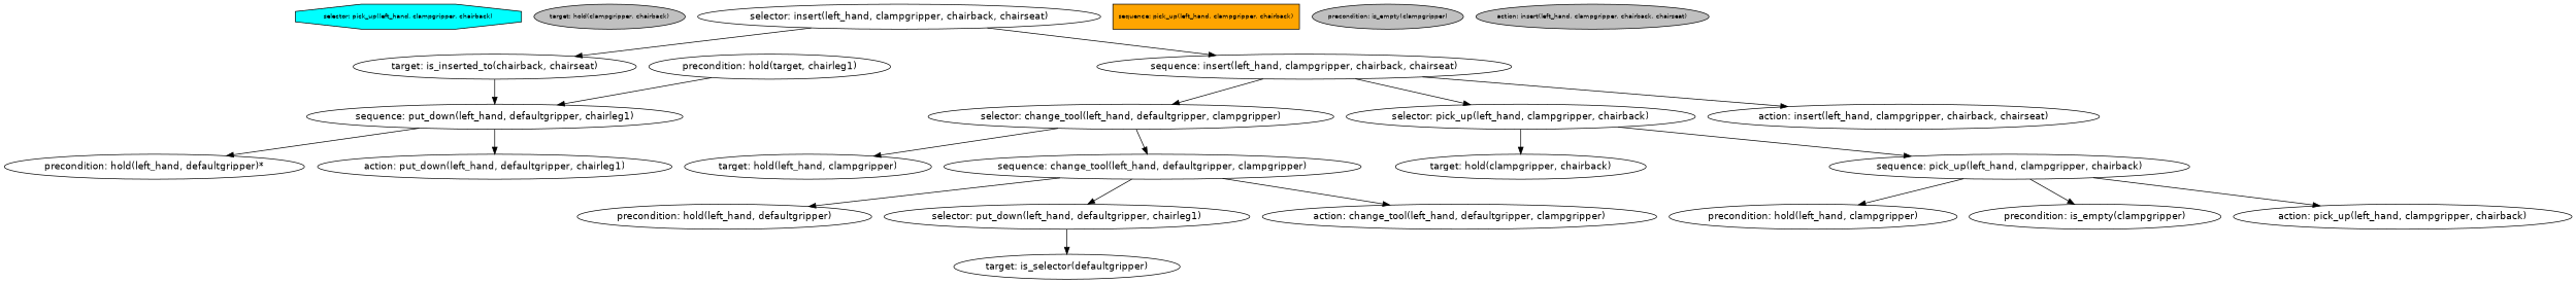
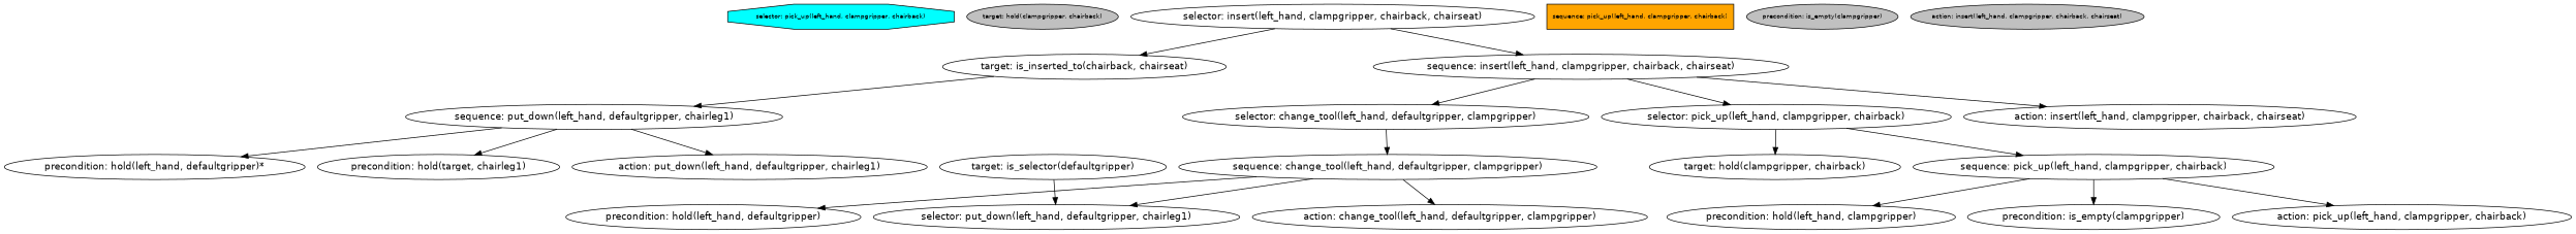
  digraph {
    fontname="DejaVu Sans"
    ordering=out
    node [fontname="DejaVu Sans"]
    edge [fontname="DejaVu Sans"]
    n1 [fillcolor=cyan fontcolor=black fontsize=9 label="selector: pick_up(left_hand, clampgripper, chairback)" shape=octagon style=filled]
    n2 [fillcolor=gray fontcolor=black fontsize=9 label="target: hold(clampgripper, chairback)" shape=ellipse style=filled]
    "selector: insert(left_hand, clampgripper, chairback, chairseat)"
    "target: is_inserted_to(chairback, chairseat)"
    "sequence: insert(left_hand, clampgripper, chairback, chairseat)"
    "sequence: put_down(left_hand, defaultgripper, chairleg1)"
    "selector: change_tool(left_hand, defaultgripper, clampgripper)"
    "selector: pick_up(left_hand, clampgripper, chairback)"
    "action: insert(left_hand, clampgripper, chairback, chairseat)"
    n10 [fillcolor=orange fontcolor=black fontsize=9 label="sequence: pick_up(left_hand, clampgripper, chairback)" shape=box style=filled]
-   "target: hold(left_hand, clampgripper)"
    "sequence: change_tool(left_hand, defaultgripper, clampgripper)"
    "target: hold(clampgripper, chairback)"
    "sequence: pick_up(left_hand, clampgripper, chairback)"
    "precondition: hold(left_hand, defaultgripper)"
    "selector: put_down(left_hand, defaultgripper, chairleg1)"
    "action: change_tool(left_hand, defaultgripper, clampgripper)"
    n18 [label="target: is_selector(defaultgripper)"]
    n19 [fillcolor=gray fontcolor=black fontsize=9 label="precondition: is_empty(clampgripper)" shape=ellipse style=filled]
    "precondition: hold(left_hand, defaultgripper)*"
    n21 [label="precondition: hold(target, chairleg1)"]
    "action: put_down(left_hand, defaultgripper, chairleg1)"
    n23 [fillcolor=gray fontcolor=black fontsize=9 label="action: insert(left_hand, clampgripper, chairback, chairseat)" shape=ellipse style=filled]
    "precondition: hold(left_hand, clampgripper)"
    "precondition: is_empty(clampgripper)"
    "action: pick_up(left_hand, clampgripper, chairback)"
    "selector: insert(left_hand, clampgripper, chairback, chairseat)" -> "target: is_inserted_to(chairback, chairseat)"
    "selector: insert(left_hand, clampgripper, chairback, chairseat)" -> "sequence: insert(left_hand, clampgripper, chairback, chairseat)"
    "target: is_inserted_to(chairback, chairseat)" -> "sequence: put_down(left_hand, defaultgripper, chairleg1)"
    "sequence: insert(left_hand, clampgripper, chairback, chairseat)" -> "selector: change_tool(left_hand, defaultgripper, clampgripper)"
    "sequence: insert(left_hand, clampgripper, chairback, chairseat)" -> "selector: pick_up(left_hand, clampgripper, chairback)"
    "sequence: insert(left_hand, clampgripper, chairback, chairseat)" -> "action: insert(left_hand, clampgripper, chairback, chairseat)"
    "sequence: put_down(left_hand, defaultgripper, chairleg1)" -> "precondition: hold(left_hand, defaultgripper)*"
-   n21 -> "sequence: put_down(left_hand, defaultgripper, chairleg1)"
+   "sequence: put_down(left_hand, defaultgripper, chairleg1)" -> n21
    "sequence: put_down(left_hand, defaultgripper, chairleg1)" -> "action: put_down(left_hand, defaultgripper, chairleg1)"
-   "selector: change_tool(left_hand, defaultgripper, clampgripper)" -> "target: hold(left_hand, clampgripper)"
    "selector: change_tool(left_hand, defaultgripper, clampgripper)" -> "sequence: change_tool(left_hand, defaultgripper, clampgripper)"
    "selector: pick_up(left_hand, clampgripper, chairback)" -> "target: hold(clampgripper, chairback)"
    "selector: pick_up(left_hand, clampgripper, chairback)" -> "sequence: pick_up(left_hand, clampgripper, chairback)"
    "sequence: change_tool(left_hand, defaultgripper, clampgripper)" -> "precondition: hold(left_hand, defaultgripper)"
    "sequence: change_tool(left_hand, defaultgripper, clampgripper)" -> "selector: put_down(left_hand, defaultgripper, chairleg1)"
    "sequence: change_tool(left_hand, defaultgripper, clampgripper)" -> "action: change_tool(left_hand, defaultgripper, clampgripper)"
    "sequence: pick_up(left_hand, clampgripper, chairback)" -> "precondition: hold(left_hand, clampgripper)"
    "sequence: pick_up(left_hand, clampgripper, chairback)" -> "precondition: is_empty(clampgripper)"
    "sequence: pick_up(left_hand, clampgripper, chairback)" -> "action: pick_up(left_hand, clampgripper, chairback)"
-   "selector: put_down(left_hand, defaultgripper, chairleg1)" -> n18
+   n18 -> "selector: put_down(left_hand, defaultgripper, chairleg1)"
  }
